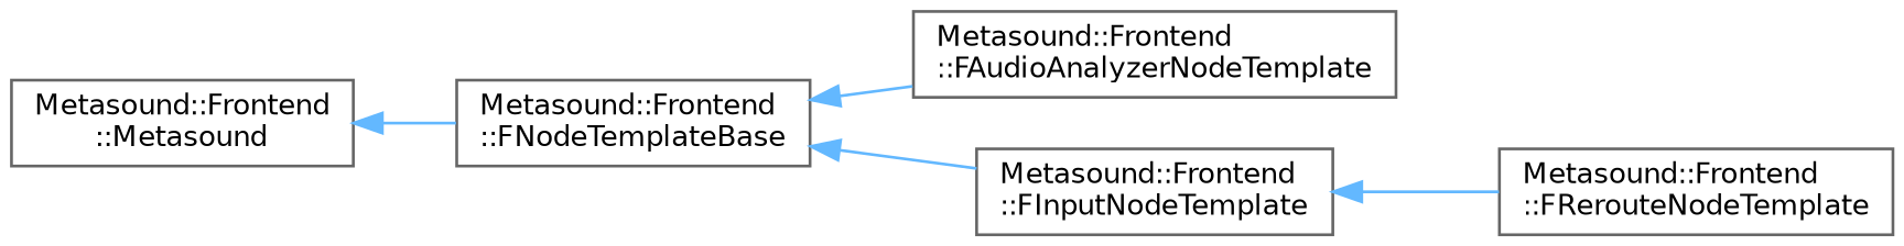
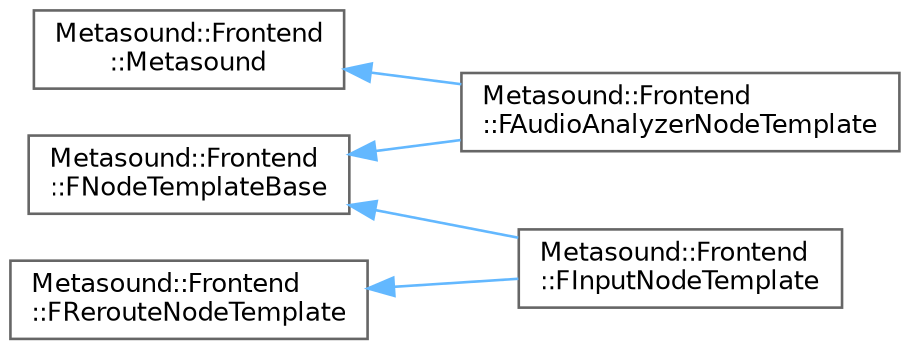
  digraph {
    rankdir=LR
    node [color=grey40 fillcolor=white fontname=Helvetica fontsize=10 shape=box style=filled]
    edge [color=steelblue1 dir=back fontname=Helvetica fontsize=10 labelfontname=Helvetica labelfontsize=10 style=solid]
    n1 [height=0.2 label="Metasound::Frontend\l::Metasound" width=0.4]
    n2 [height=0.2 label="Metasound::Frontend\l::FNodeTemplateBase" width=0.4]
    n3 [height=0.2 label="Metasound::Frontend\l::FAudioAnalyzerNodeTemplate" width=0.4]
    n4 [height=0.2 label="Metasound::Frontend\l::FInputNodeTemplate" width=0.4]
    n5 [height=0.2 label="Metasound::Frontend\l::FRerouteNodeTemplate" width=0.4]
-   n1 -> n2
+   n1 -> n3
    n2 -> n3
    n2 -> n4
-   n4 -> n5
+   n5 -> n4
  }
